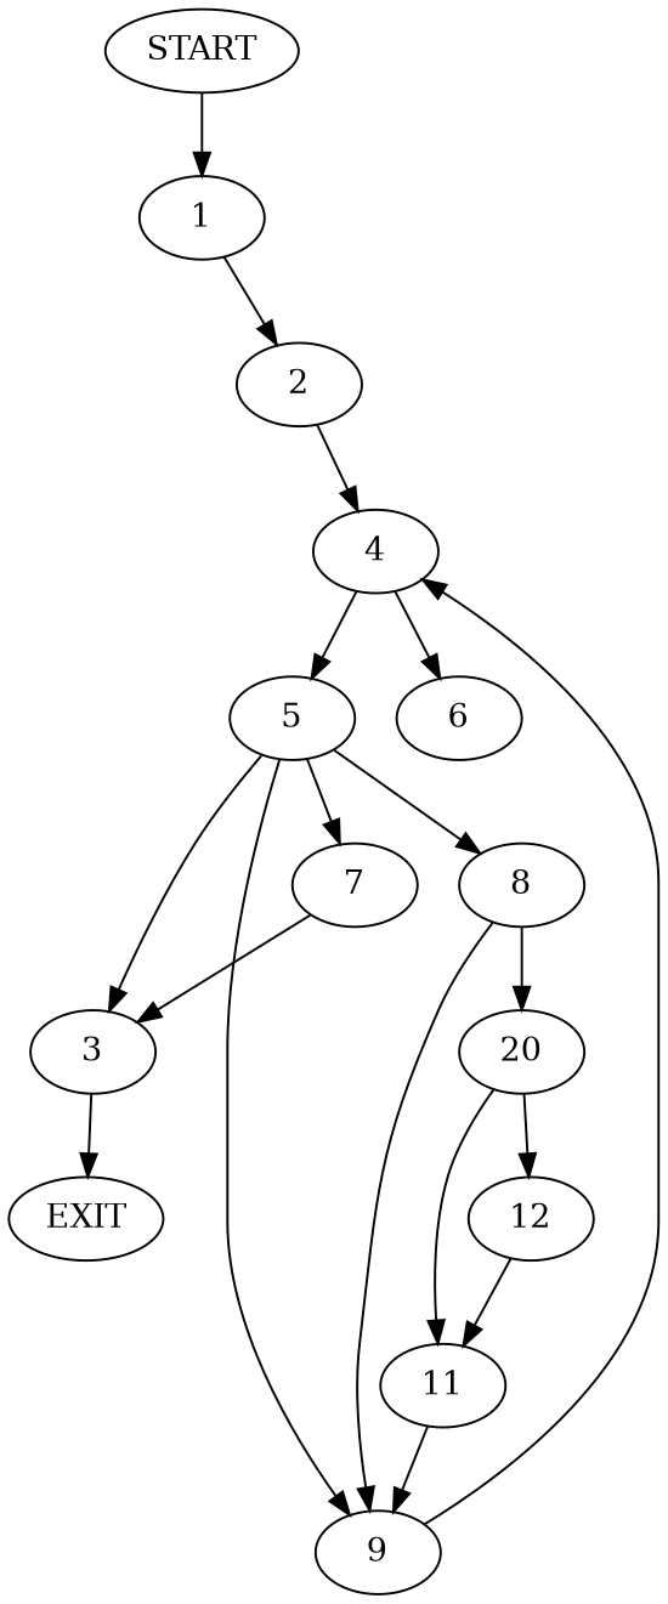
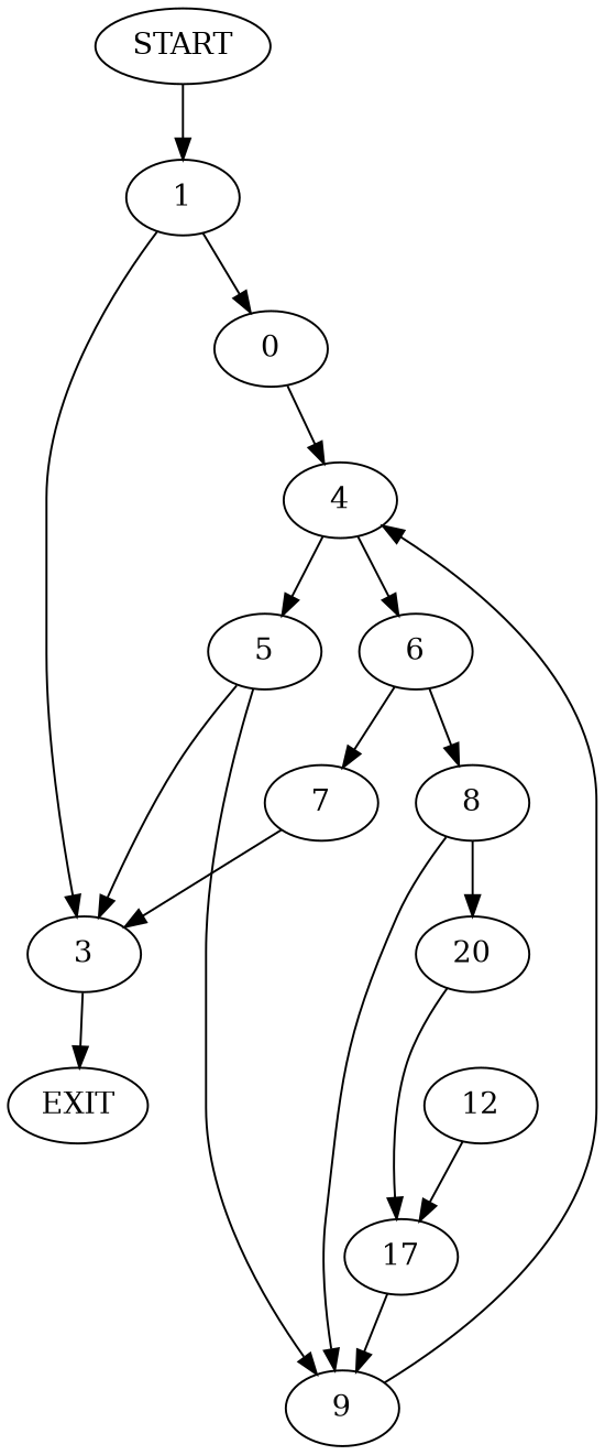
  digraph {
    n1 [label=START]
    1
-   2
+   2 [label=0]
    3
    n5 [label=EXIT]
    4
    5
    6
    7
    9
    8
    n12 [label=20]
-   11
+   11 [label=17]
    12
    n1 -> 1
    1 -> 2
+   1 -> 3
    2 -> 4
    3 -> n5
    4 -> 5
    4 -> 6
    5 -> 3
-   5 -> 7
+   6 -> 7
    5 -> 9
-   5 -> 8
+   6 -> 8
    7 -> 3
    9 -> 4
    8 -> 9
    8 -> n12
    n12 -> 11
-   n12 -> 12
    11 -> 9
    12 -> 11
  }
